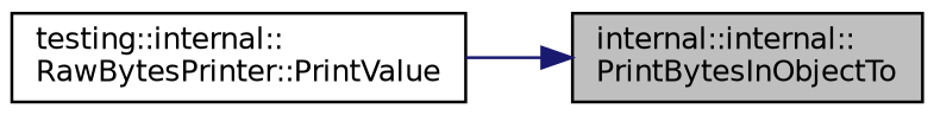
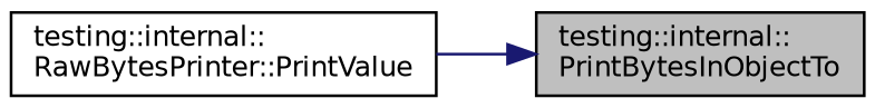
  digraph {
    rankdir=RL
    node [color=black fontname=Helvetica fontsize=10 shape=record]
-   n1 [fillcolor=grey75 fontcolor=black height=0.2 label="internal::internal::\lPrintBytesInObjectTo" style=filled width=0.4]
+   n1 [fillcolor=grey75 fontcolor=black height=0.2 label="testing::internal::\lPrintBytesInObjectTo" style=filled width=0.4]
    n2 [height=0.2 label="testing::internal::\lRawBytesPrinter::PrintValue" width=0.4]
    n1 -> n2 [color=midnightblue dir=back fontname=Helvetica fontsize=10 labelfontname=Helvetica labelfontsize=10 style=solid]
  }
